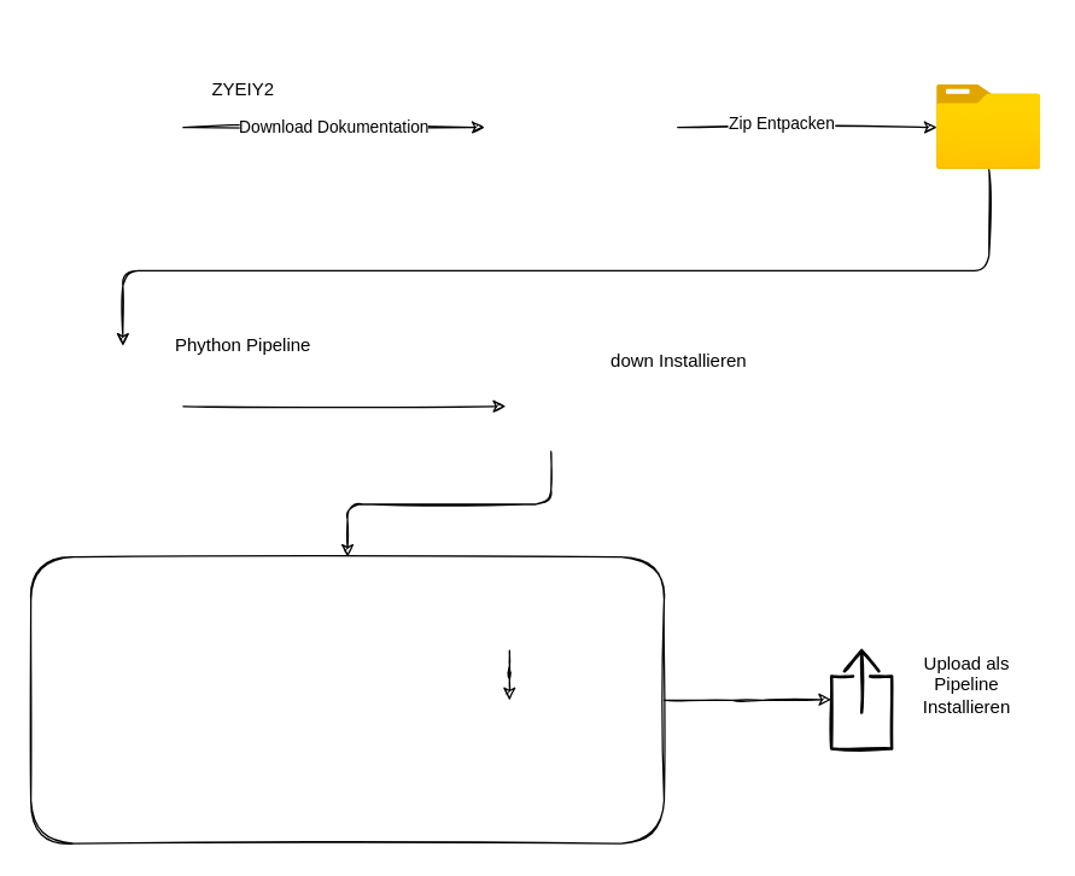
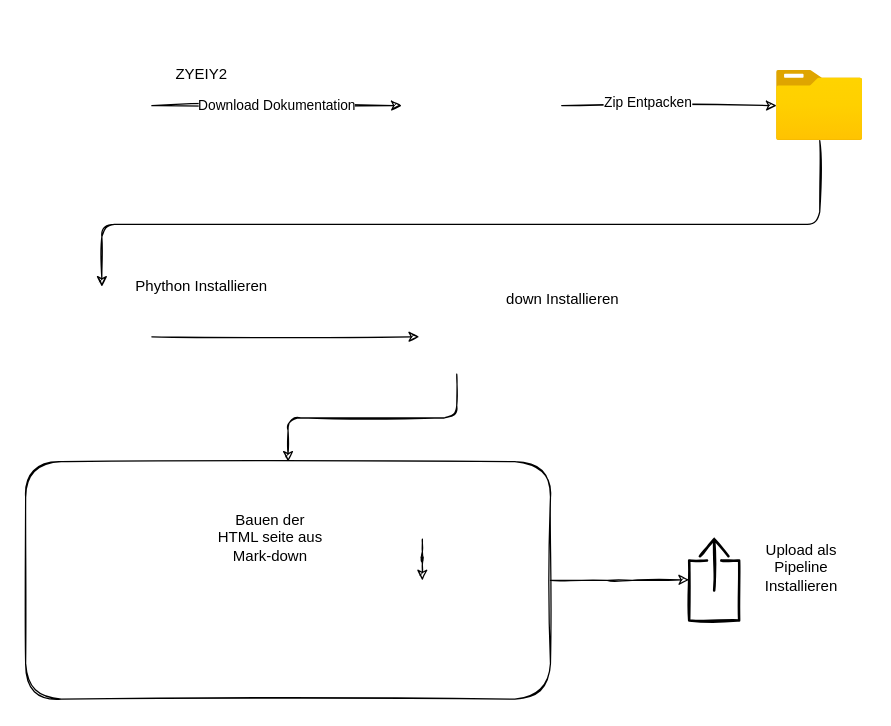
  <mxCell id="0" />
  <mxCell id="1" parent="0" />
  <mxCell id="2" value="Download Dokumentation" style="edgeStyle=orthogonalEdgeStyle;orthogonalLoop=1;jettySize=auto;html=1;sketch=1;" edge="1" parent="1" source="3" target="9"><mxGeometry relative="1" as="geometry" /></mxCell>
  <mxCell id="3" value="" style="shape=image;html=1;verticalAlign=top;verticalLabelPosition=bottom;imageAspect=0;aspect=fixed;image=https://cdn0.iconfinder.com/data/icons/octicons/1024/mark-github-128.png;rounded=1;sketch=1;" vertex="1" parent="1"><mxGeometry x="31" y="39" width="90" height="90" as="geometry" /></mxCell>
  <mxCell id="4" style="edgeStyle=orthogonalEdgeStyle;orthogonalLoop=1;jettySize=auto;html=1;sketch=1;" edge="1" parent="1" source="5" target="6"><mxGeometry relative="1" as="geometry" /></mxCell>
  <mxCell id="5" value="" style="shape=image;html=1;verticalAlign=top;verticalLabelPosition=bottom;imageAspect=0;aspect=fixed;image=https://cdn0.iconfinder.com/data/icons/octicons/1024/markdown-128.png;rounded=1;sketch=1;" vertex="1" parent="1"><mxGeometry x="306.5" y="369" width="62" height="62" as="geometry" /></mxCell>
  <mxCell id="6" value="" style="shape=image;html=1;verticalAlign=top;verticalLabelPosition=bottom;imageAspect=0;aspect=fixed;image=https://cdn1.iconfinder.com/data/icons/hawcons/32/700034-icon-76-document-file-html-128.png;rounded=1;sketch=1;" vertex="1" parent="1"><mxGeometry x="301" y="464" width="73" height="73" as="geometry" /></mxCell>
  <mxCell id="7" style="edgeStyle=orthogonalEdgeStyle;orthogonalLoop=1;jettySize=auto;html=1;sketch=1;" edge="1" parent="1" source="9" target="11"><mxGeometry relative="1" as="geometry" /></mxCell>
  <mxCell id="8" value="Zip Entpacken" style="edgeLabel;html=1;align=center;verticalAlign=middle;resizable=0;points=[];rounded=1;sketch=1;" vertex="1" connectable="0" parent="7"><mxGeometry x="-0.209" y="3" relative="1" as="geometry"><mxPoint as="offset" /></mxGeometry></mxCell>
  <mxCell id="9" value="" style="shape=image;html=1;verticalAlign=top;verticalLabelPosition=bottom;imageAspect=0;aspect=fixed;image=https://cdn1.iconfinder.com/data/icons/hawcons/32/699134-icon-59-file-zip-128.png;rounded=1;sketch=1;" vertex="1" parent="1"><mxGeometry x="321" y="20" width="128" height="128" as="geometry" /></mxCell>
  <mxCell id="10" style="edgeStyle=orthogonalEdgeStyle;orthogonalLoop=1;jettySize=auto;html=1;sketch=1;" edge="1" parent="1" source="11" target="13"><mxGeometry relative="1" as="geometry"><Array as="points"><mxPoint x="656" y="179" /><mxPoint x="81" y="179" /></Array></mxGeometry></mxCell>
  <mxCell id="11" value="" style="aspect=fixed;html=1;points=[];align=center;image;fontSize=12;image=img/lib/azure2/general/Folder_Blank.svg;rounded=1;sketch=1;" vertex="1" parent="1"><mxGeometry x="621" y="56" width="69" height="56.0" as="geometry" /></mxCell>
  <mxCell id="12" style="edgeStyle=orthogonalEdgeStyle;orthogonalLoop=1;jettySize=auto;html=1;entryX=0;entryY=0.5;entryDx=0;entryDy=0;sketch=1;" edge="1" parent="1" source="13" target="15"><mxGeometry relative="1" as="geometry" /></mxCell>
  <mxCell id="13" value="" style="shape=image;html=1;verticalAlign=top;verticalLabelPosition=bottom;imageAspect=0;aspect=fixed;image=https://cdn4.iconfinder.com/data/icons/scripting-and-programming-languages/512/Python_logo-128.png;rounded=1;sketch=1;" vertex="1" parent="1"><mxGeometry x="41" y="229" width="80" height="80" as="geometry" /></mxCell>
  <mxCell id="14" style="edgeStyle=orthogonalEdgeStyle;orthogonalLoop=1;jettySize=auto;html=1;sketch=1;" edge="1" parent="1" source="15" target="23"><mxGeometry relative="1" as="geometry" /></mxCell>
  <mxCell id="15" value="" style="shape=image;html=1;verticalAlign=top;verticalLabelPosition=bottom;imageAspect=0;aspect=fixed;image=https://cdn1.iconfinder.com/data/icons/nuvola2/128x128/mimetypes/binary.png;rounded=1;sketch=1;" vertex="1" parent="1"><mxGeometry x="335" y="239" width="60" height="60" as="geometry" /></mxCell>
  <mxCell id="16" value="" style="shape=image;html=1;verticalAlign=top;verticalLabelPosition=bottom;imageAspect=0;aspect=fixed;image=https://cdn2.iconfinder.com/data/icons/analytic-investment-and-balanced-scorecard/512/547_App_build_developer_program_script_game_design_development-128.png;rounded=1;sketch=1;" vertex="1" parent="1"><mxGeometry x="31" y="409" width="128" height="128" as="geometry" /></mxCell>
  <mxCell id="17" value="ZYEIY2" style="text;html=1;strokeColor=none;fillColor=none;align=center;verticalAlign=middle;whiteSpace=wrap;rounded=1;sketch=1;" vertex="1" parent="1"><mxGeometry x="141" y="49" width="40" height="20" as="geometry" /></mxCell>
- <mxCell id="18" value="Phython Pipeline" style="text;html=1;strokeColor=none;fillColor=none;align=center;verticalAlign=middle;whiteSpace=wrap;rounded=1;sketch=1;" vertex="1" parent="1"><mxGeometry x="101" y="219" width="120" height="20" as="geometry" /></mxCell>
+ <mxCell id="18" value="Phython Installieren" style="text;html=1;strokeColor=none;fillColor=none;align=center;verticalAlign=middle;whiteSpace=wrap;rounded=1;sketch=1;" vertex="1" parent="1"><mxGeometry x="101" y="219" width="120" height="20" as="geometry" /></mxCell>
  <mxCell id="19" value="down Installieren" style="text;html=1;strokeColor=none;fillColor=none;align=center;verticalAlign=middle;whiteSpace=wrap;rounded=1;sketch=1;" vertex="1" parent="1"><mxGeometry x="390" y="229" width="120" height="20" as="geometry" /></mxCell>
+ <mxCell id="20" value="Bauen der HTML seite aus Mark-down" style="text;html=1;strokeColor=none;fillColor=none;align=center;verticalAlign=middle;whiteSpace=wrap;rounded=1;sketch=1;" vertex="1" parent="1"><mxGeometry x="171" y="400" width="90" height="59" as="geometry" /></mxCell>
  <mxCell id="21" value="" style="html=1;verticalLabelPosition=bottom;align=center;verticalAlign=top;strokeWidth=2;shadow=0;dashed=0;shape=mxgraph.ios7.icons.share;rounded=1;sketch=1;" vertex="1" parent="1"><mxGeometry x="551" y="431" width="40" height="65" as="geometry" /></mxCell>
  <mxCell id="22" style="edgeStyle=orthogonalEdgeStyle;orthogonalLoop=1;jettySize=auto;html=1;sketch=1;" edge="1" parent="1" source="23" target="21"><mxGeometry relative="1" as="geometry" /></mxCell>
  <mxCell id="23" value="" style="whiteSpace=wrap;html=1;fillColor=none;rounded=1;sketch=1;" vertex="1" parent="1"><mxGeometry x="20" y="369" width="420" height="190" as="geometry" /></mxCell>
  <mxCell id="24" value="Upload als Pipeline Installieren" style="text;html=1;strokeColor=none;fillColor=none;align=center;verticalAlign=middle;whiteSpace=wrap;rounded=1;sketch=1;" vertex="1" parent="1"><mxGeometry x="591" y="419.5" width="100" height="69.5" as="geometry" /></mxCell>
